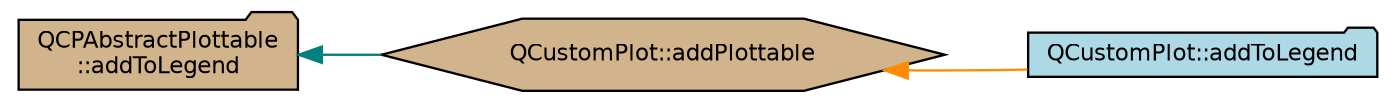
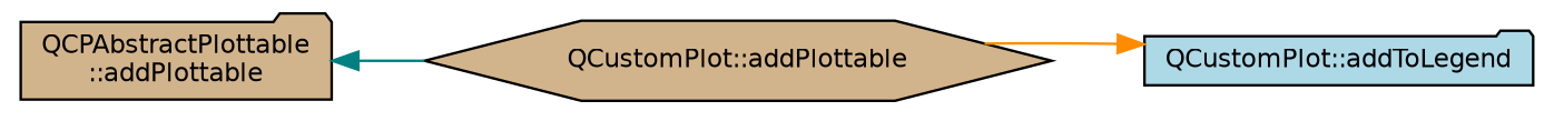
  digraph {
    rankdir=LR
    node [color=black fillcolor=tan fontname=Helvetica fontsize=10 shape=folder style=filled]
    edge [dir=back fontname=Helvetica fontsize=10 labelfontname=Helvetica labelfontsize=10 style=solid]
-   n1 [fontcolor=black height=0.2 label="QCPAbstractPlottable\l::addToLegend" width=0.4]
+   n1 [fontcolor=black height=0.2 label="QCPAbstractPlottable\l::addPlottable" width=0.4]
    n2 [height=0.2 label="QCustomPlot::addPlottable" shape=hexagon width=0.4]
    n3 [fillcolor=lightblue height=0.2 label="QCustomPlot::addToLegend" width=0.4]
    n1 -> n2 [color=teal]
-   n2 -> n3 [color=darkorange]
+   n3 -> n2 [color=darkorange]
  }
